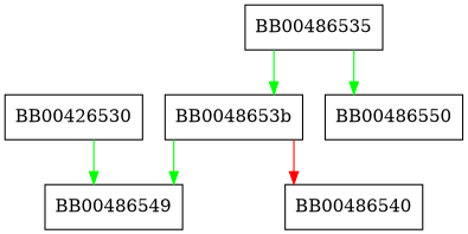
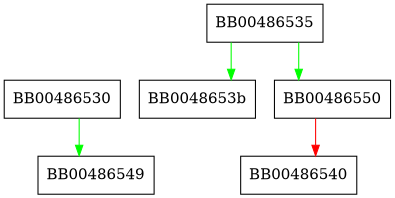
  digraph {
    splines=ortho
    node [shape=box]
    edge [color=green]
-   BB00486530 [label=BB00426530]
+   BB00486530
    BB00486549
    BB00486535
    BB00486550
    BB0048653b
    BB00486540
    BB00486530 -> BB00486549
    BB00486535 -> BB00486550
    BB00486535 -> BB0048653b
-   BB0048653b -> BB00486549
-   BB0048653b -> BB00486540 [color=red]
+   BB00486550 -> BB00486540 [color=red]
  }
